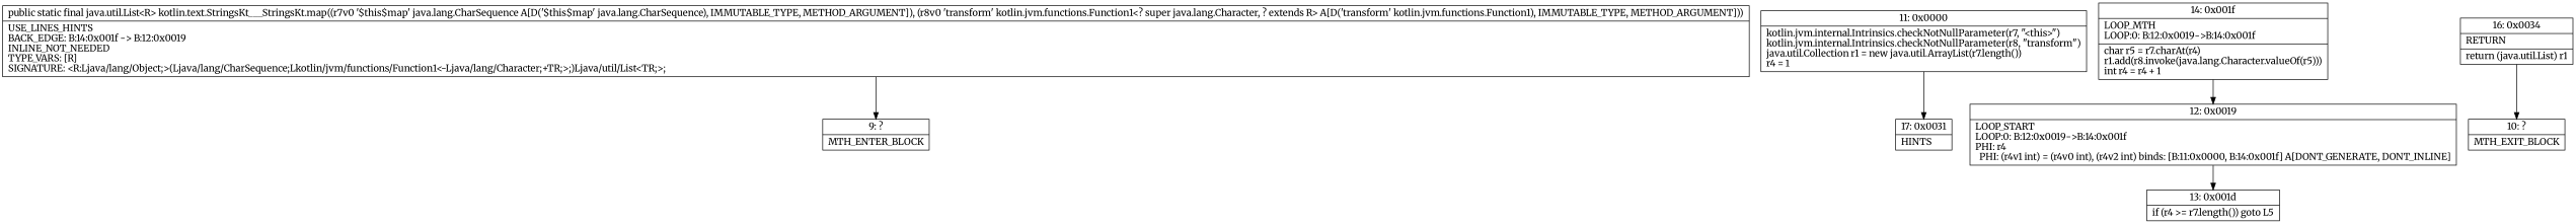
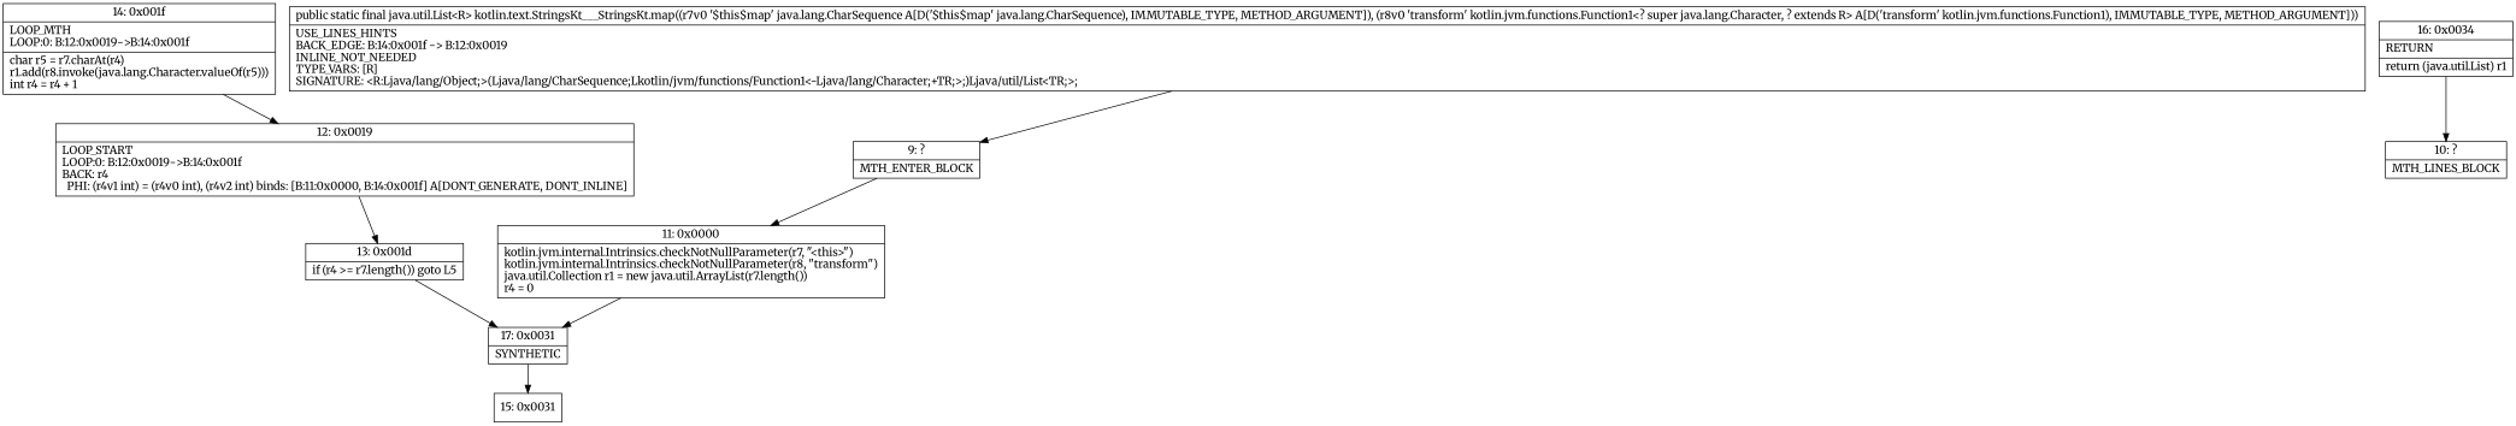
  digraph {
    fontname=Merriweather
    node [fontname=Merriweather shape=record]
    edge [fontname=Merriweather]
    n1 [label="{9\:\ ?|MTH_ENTER_BLOCK\l}"]
-   n2 [label="{11\:\ 0x0000|kotlin.jvm.internal.Intrinsics.checkNotNullParameter(r7, \"\<this\>\")\lkotlin.jvm.internal.Intrinsics.checkNotNullParameter(r8, \"transform\")\ljava.util.Collection r1 = new java.util.ArrayList(r7.length())\lr4 = 1\l}"]
-   n3 [label="{17\:\ 0x0031|HINTS\l}"]
-   n4 [label="{12\:\ 0x0019|LOOP_START\lLOOP:0: B:12:0x0019\-\>B:14:0x001f\lPHI: r4 \l  PHI: (r4v1 int) = (r4v0 int), (r4v2 int) binds: [B:11:0x0000, B:14:0x001f] A[DONT_GENERATE, DONT_INLINE]\l}"]
+   n2 [label="{11\:\ 0x0000|kotlin.jvm.internal.Intrinsics.checkNotNullParameter(r7, \"\<this\>\")\lkotlin.jvm.internal.Intrinsics.checkNotNullParameter(r8, \"transform\")\ljava.util.Collection r1 = new java.util.ArrayList(r7.length())\lr4 = 0\l}"]
+   n3 [label="{17\:\ 0x0031|SYNTHETIC\l}"]
+   n4 [label="{12\:\ 0x0019|LOOP_START\lLOOP:0: B:12:0x0019\-\>B:14:0x001f\lBACK: r4 \l  PHI: (r4v1 int) = (r4v0 int), (r4v2 int) binds: [B:11:0x0000, B:14:0x001f] A[DONT_GENERATE, DONT_INLINE]\l}"]
    n5 [label="{13\:\ 0x001d|if (r4 \>= r7.length()) goto L5\l}"]
    n6 [label="{14\:\ 0x001f|LOOP_MTH\lLOOP:0: B:12:0x0019\-\>B:14:0x001f\l|char r5 = r7.charAt(r4)\lr1.add(r8.invoke(java.lang.Character.valueOf(r5)))\lint r4 = r4 + 1\l}"]
+   n7 [label="{15\:\ 0x0031}"]
    n8 [label="{16\:\ 0x0034|RETURN\l|return (java.util.List) r1\l}"]
-   n9 [label="{10\:\ ?|MTH_EXIT_BLOCK\l}"]
+   n9 [label="{10\:\ ?|MTH_LINES_BLOCK\l}"]
    n10 [label="{public static final java.util.List\<R\> kotlin.text.StringsKt___StringsKt.map((r7v0 '$this$map' java.lang.CharSequence A[D('$this$map' java.lang.CharSequence), IMMUTABLE_TYPE, METHOD_ARGUMENT]), (r8v0 'transform' kotlin.jvm.functions.Function1\<? super java.lang.Character, ? extends R\> A[D('transform' kotlin.jvm.functions.Function1), IMMUTABLE_TYPE, METHOD_ARGUMENT]))  | USE_LINES_HINTS\lBACK_EDGE: B:14:0x001f \-\> B:12:0x0019\lINLINE_NOT_NEEDED\lTYPE_VARS: [R]\lSIGNATURE: \<R:Ljava\/lang\/Object;\>(Ljava\/lang\/CharSequence;Lkotlin\/jvm\/functions\/Function1\<\-Ljava\/lang\/Character;+TR;\>;)Ljava\/util\/List\<TR;\>;\l}"]
+   n1 -> n2
    n2 -> n3
+   n3 -> n7
    n4 -> n5
+   n5 -> n3
    n6 -> n4
    n8 -> n9
    n10 -> n1
  }
